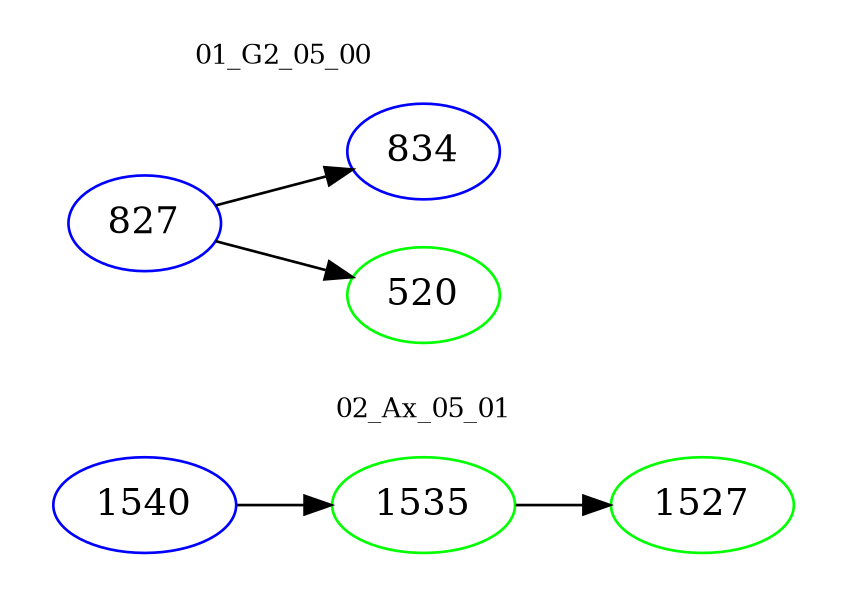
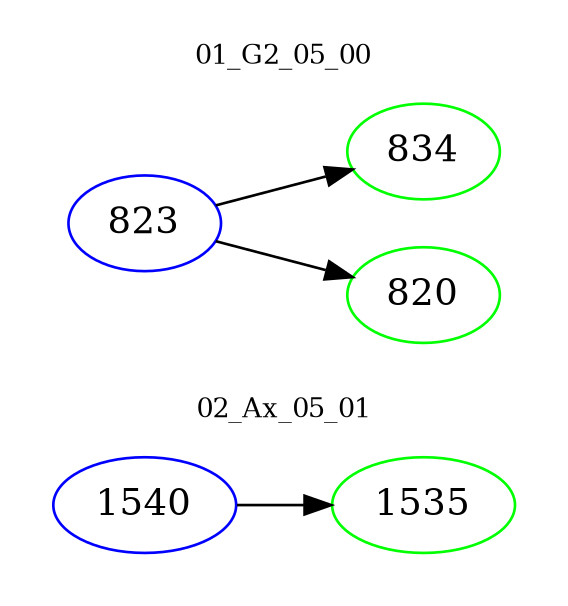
  digraph {
    rankdir=LR
    node [color=green]
    edge [color=black]
    n1 [label=1535]
-   n2 [label=1527]
    n3 [color=blue label=1540]
-   n4 [color=blue label=827]
-   n5 [label=520]
-   n6 [color=blue label=834]
+   n4 [color=blue label=823]
+   n5 [label=820]
+   n6 [label=834]
    subgraph cluster_1 {
      color=white
      fontsize=10
      label="02_Ax_05_01"
      n1
-     n2
      n3
    }
    subgraph cluster_2 {
      color=white
      fontsize=10
      label="01_G2_05_00"
      n4
      n5
      n6
    }
-   n1 -> n2
    n3 -> n1
    n4 -> n5
    n4 -> n6
  }
